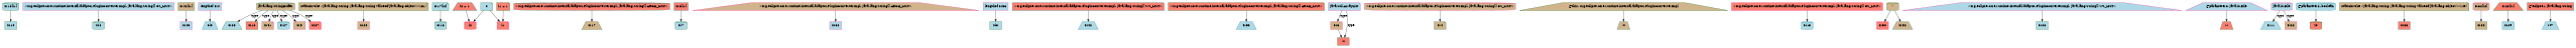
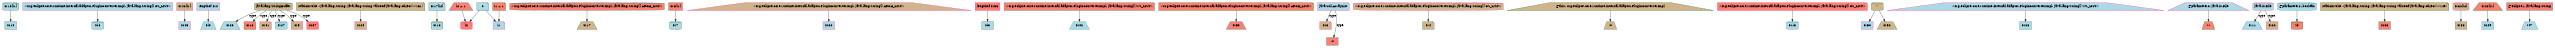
  digraph {
    node [color=deeppink fillcolor=lightblue shape=box style=filled]
    n1 [color=darkgreen label="$r13[i1]" shape=cylinder]
    n2 [color=darkgreen label="$r14"]
    n3 [label="<org.eclipse.core.runtime.internal.adaptor.PluginConverterImpl: java.lang.String[] OS_LIST>"]
    n4 [color=darkgreen label="$r6" shape=cylinder]
-   n5 [color=darkgreen fillcolor=tan label="$r42[i1]"]
+   n5 [fillcolor=tan label="$r42[i1]"]
    n6 [label="$r43"]
    n7 [label="lengthof $r4"]
    n8 [color=teal label="$i0" shape=trapezium]
    n9 [color=teal fillcolor=tan label="java.lang.StringBuffer" shape=cylinder]
    n10 [color=darkgreen label="$r23" shape=trapezium]
    n11 [color=darkgreen fillcolor=salmon label="$r12"]
    n12 [fillcolor=tan label="$r41" shape=note]
    n13 [color=teal label="$r27" shape=cylinder]
    n14 [fillcolor=tan label="$r5"]
    n15 [fillcolor=salmon label="$r37" shape=note]
    n16 [color=darkgreen fillcolor=tan label="staticinvoke <java.lang.String: java.lang.String valueOf(java.lang.Object)>(r51)" shape=note]
    n17 [fillcolor=tan label="$r24"]
    n18 [color=darkgreen label="$r17[i2]" shape=note]
    n19 [color=darkgreen label="$r18" shape=cylinder]
    n20 [color=teal fillcolor=salmon label="i2 + 1" shape=trapezium]
    n21 [fillcolor=salmon label=i2 shape=cylinder]
    n22 [color=teal fillcolor=salmon label="<org.eclipse.core.runtime.internal.adaptor.PluginConverterImpl: java.lang.String[] ARCH_LIST>" shape=cylinder]
    n23 [color=darkgreen fillcolor=tan label="$r17" shape=trapezium]
    n24 [color=teal fillcolor=salmon label="$r6[i1]"]
    n25 [color=darkgreen label="$r7" shape=cylinder]
    n26 [fillcolor=tan label="<org.eclipse.core.runtime.internal.adaptor.PluginConverterImpl: java.lang.String[] ARCH_LIST>" shape=trapezium]
    n27 [label="$r32"]
-   n28 [label="lengthof $r53"]
+   n28 [fillcolor=salmon label="lengthof $r53"]
    n29 [color=darkgreen label="$i3"]
    n30 [color=darkgreen label=0 shape=note]
-   n31 [fillcolor=salmon label=i1 shape=note]
+   n31 [label=i1 shape=note]
    n32 [color=teal fillcolor=salmon label="<org.eclipse.core.runtime.internal.adaptor.PluginConverterImpl: java.lang.String[] WS_LIST>" shape=note]
    n33 [color=teal label="$r42" shape=trapezium]
    n34 [color=darkgreen fillcolor=salmon label="<org.eclipse.core.runtime.internal.adaptor.PluginConverterImpl: java.lang.String[] ARCH_LIST>" shape=note]
-   n35 [color=teal label="$r53" shape=trapezium]
+   n35 [color=teal fillcolor=salmon label="$r53" shape=trapezium]
    n36 [fillcolor=tan label="$r3" shape=note]
    n37 [color=teal fillcolor=salmon label=r2]
    n38 [fillcolor=tan label="<org.eclipse.core.runtime.internal.adaptor.PluginConverterImpl: java.lang.String[] OS_LIST>" shape=cylinder]
    n39 [color=teal fillcolor=tan label="$r4" shape=note]
    n40 [color=darkgreen fillcolor=tan label="@this: org.eclipse.core.runtime.internal.adaptor.PluginConverterImpl" shape=trapezium]
    n41 [color=teal fillcolor=tan label=r0 shape=trapezium]
    n42 [fillcolor=salmon label="<org.eclipse.core.runtime.internal.adaptor.PluginConverterImpl: java.lang.String[] OS_LIST>" shape=note]
    n43 [color=teal label="$r13" shape=cylinder]
    n44 [color=darkgreen fillcolor=salmon label="i1 + 1" shape=note]
    n45 [color=darkgreen fillcolor=tan label="''" shape=cylinder]
-   n46 [fillcolor=salmon label="$r50"]
+   n46 [label="$r50"]
    n47 [color=teal fillcolor=tan label="$r52" shape=trapezium]
    n48 [label="<org.eclipse.core.runtime.internal.adaptor.PluginConverterImpl: java.lang.String[] WS_LIST>" shape=trapezium]
    n49 [color=darkgreen label="$r28"]
    n50 [label="@parameter0: java.io.File" shape=trapezium]
    n51 [color=darkgreen fillcolor=salmon label=r1 shape=trapezium]
    n52 [label="java.util.ArrayList" shape=note]
    n53 [label="java.io.File" shape=cylinder]
    n54 [color=teal label="$r11" shape=trapezium]
    n55 [fillcolor=tan label="$r22"]
    n56 [color=teal label="@parameter2: boolean" shape=cylinder]
    n57 [color=darkgreen fillcolor=salmon label=z0 shape=cylinder]
    n58 [color=darkgreen fillcolor=tan label="staticinvoke <java.lang.String: java.lang.String valueOf(java.lang.Object)>(r49)" shape=note]
    n59 [color=teal fillcolor=salmon label="$r38"]
    n60 [fillcolor=tan label="$r32[i2]" shape=cylinder]
    n61 [color=teal fillcolor=tan label="$r33"]
    n62 [color=darkgreen fillcolor=salmon label="$r28[i1]" shape=trapezium]
    n63 [color=teal label="$r29" shape=note]
    n64 [color=teal fillcolor=salmon label="@eclipse1: java.lang.String"]
    n65 [color=teal label=r47 shape=trapezium]
    n1 -> n2
    n3 -> n4
    n5 -> n6
    n7 -> n8
    n9 -> n10 [label=type]
    n9 -> n11 [label=type]
    n9 -> n12 [label=type]
    n9 -> n13 [label=type]
    n9 -> n14 [label=type]
    n9 -> n15 [label=type]
    n16 -> n17
    n18 -> n19
    n20 -> n21
    n22 -> n23
    n24 -> n25
    n26 -> n27
    n28 -> n29
    n30 -> n21
    n30 -> n31
    n32 -> n33
    n34 -> n35
-   n36 -> n37
    n38 -> n39
    n40 -> n41
    n42 -> n43
    n44 -> n31
    n45 -> n46
    n45 -> n47
    n48 -> n49
    n50 -> n51
    n52 -> n36 [label=type]
    n52 -> n37 [label=type]
    n53 -> n54 [label=type]
    n53 -> n55 [label=type]
    n56 -> n57
    n58 -> n59
    n60 -> n61
    n62 -> n63
    n64 -> n65
  }
